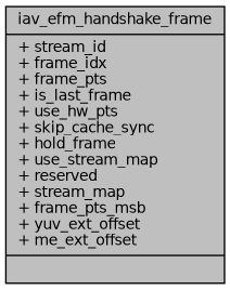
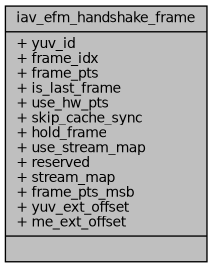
  digraph {
-   n1 [color=black fillcolor=grey75 fontcolor=black fontname=Helvetica fontsize=10 height=0.2 label="{iav_efm_handshake_frame\n|+ stream_id\l+ frame_idx\l+ frame_pts\l+ is_last_frame\l+ use_hw_pts\l+ skip_cache_sync\l+ hold_frame\l+ use_stream_map\l+ reserved\l+ stream_map\l+ frame_pts_msb\l+ yuv_ext_offset\l+ me_ext_offset\l|}" shape=record style=filled width=0.4]
+   n1 [color=black fillcolor=grey75 fontcolor=black fontname=Helvetica fontsize=10 height=0.2 label="{iav_efm_handshake_frame\n|+ yuv_id\l+ frame_idx\l+ frame_pts\l+ is_last_frame\l+ use_hw_pts\l+ skip_cache_sync\l+ hold_frame\l+ use_stream_map\l+ reserved\l+ stream_map\l+ frame_pts_msb\l+ yuv_ext_offset\l+ me_ext_offset\l|}" shape=record style=filled width=0.4]
  }
